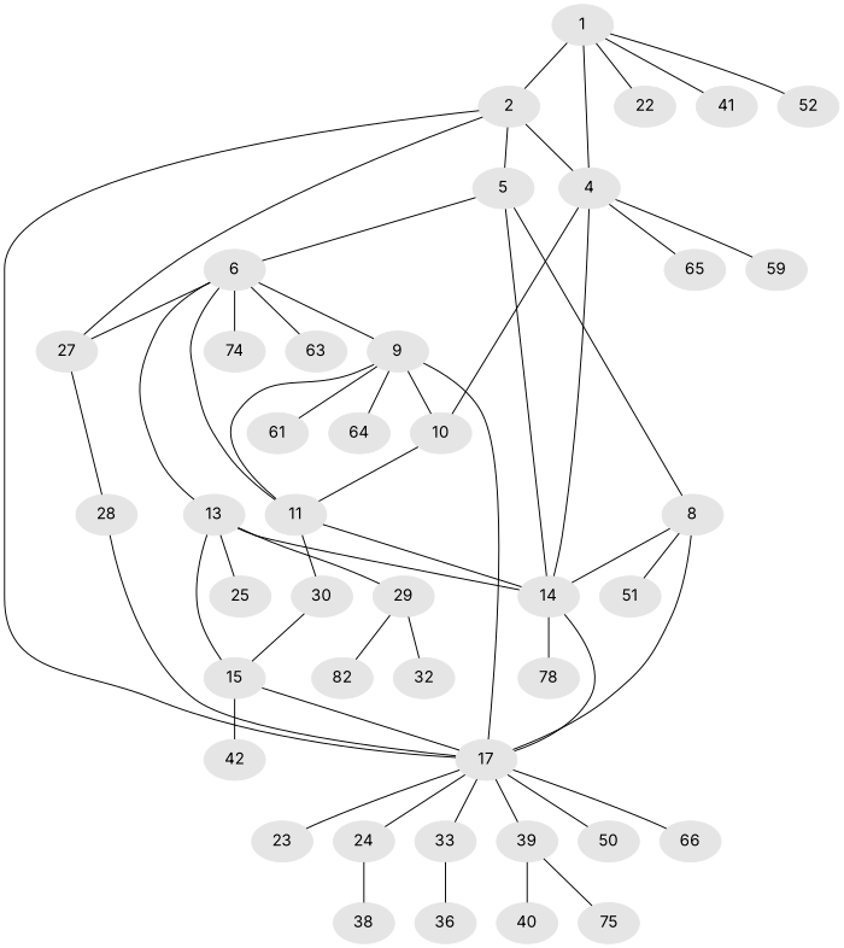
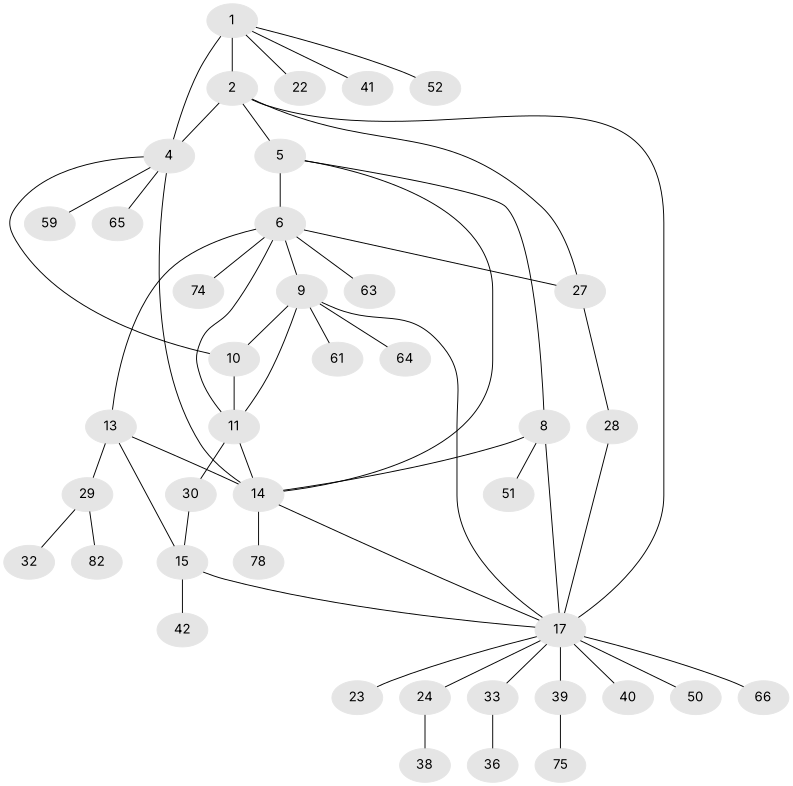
  graph {
    fontname=Inter
    node [color=gray90 fontname=Inter style=filled]
    edge [fontname=Inter]
    1 [super="+3+26+35"]
    2
    4
    22
    41
    52
    5 [super="+21+49+46"]
    17 [super="+48+20+44+18+19"]
    27 [super="+76"]
    10 [super="+60"]
    14
    59 [super="+62"]
    65
    6 [super="+7"]
    8 [super="+31"]
    23 [super="+68"]
    24 [super="+71+55"]
    33 [super="+84"]
    39
    40
    50
    66
    28
    11 [super="+53+58+47"]
    78
    9 [super="+12+56"]
    13 [super="+37+16"]
    63 [super="+74"]
    n29 [label=74]
    51
    61
    64 [super="+77+70"]
    15
-   25
    29
    30
    42
    32
    82
    38
    36
    75
    1 -- 2 [weight=2]
    1 -- 4 [weight=2]
    1 -- 22
    1 -- 41
    1 -- 52
    2 -- 4
    2 -- 5
    2 -- 17
    2 -- 27
    4 -- 10
    4 -- 14
    4 -- 59
    4 -- 65
    5 -- 14
    5 -- 6 [weight=2]
    5 -- 8
    17 -- 23
    17 -- 24
    17 -- 33
    17 -- 39
-   39 -- 40
+   17 -- 40
    17 -- 50
    17 -- 66
    27 -- 28
    10 -- 11
    14 -- 17
    14 -- 78
    6 -- 27
    6 -- 11 [weight=2]
    6 -- 9
    6 -- 13
    6 -- 63
    6 -- n29
    8 -- 17 [weight=2]
    8 -- 14
    8 -- 51
    24 -- 38
    33 -- 36
    39 -- 75
    28 -- 17
    11 -- 14
    11 -- 30
    9 -- 17
    9 -- 10 [weight=2]
    9 -- 11 [weight=2]
    9 -- 61
    9 -- 64
    13 -- 14 [weight=2]
    13 -- 15 [weight=2]
-   13 -- 25
    13 -- 29
    15 -- 17
    15 -- 42
    29 -- 32
    29 -- 82
    30 -- 15
  }
